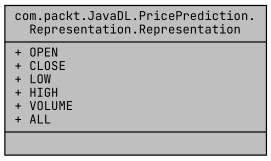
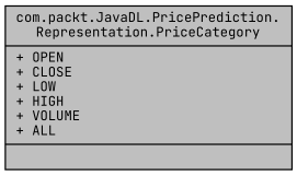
  digraph {
    fontname="JetBrains Mono"
-   n1 [color=black fillcolor=grey75 fontcolor=black fontname="JetBrains Mono" fontsize=10 height=0.2 label="{com.packt.JavaDL.PricePrediction.\lRepresentation.Representation\n|+ OPEN\l+ CLOSE\l+ LOW\l+ HIGH\l+ VOLUME\l+ ALL\l|}" shape=record style=filled width=0.4]
+   n1 [color=black fillcolor=grey75 fontcolor=black fontname="JetBrains Mono" fontsize=10 height=0.2 label="{com.packt.JavaDL.PricePrediction.\lRepresentation.PriceCategory\n|+ OPEN\l+ CLOSE\l+ LOW\l+ HIGH\l+ VOLUME\l+ ALL\l|}" shape=record style=filled width=0.4]
  }
